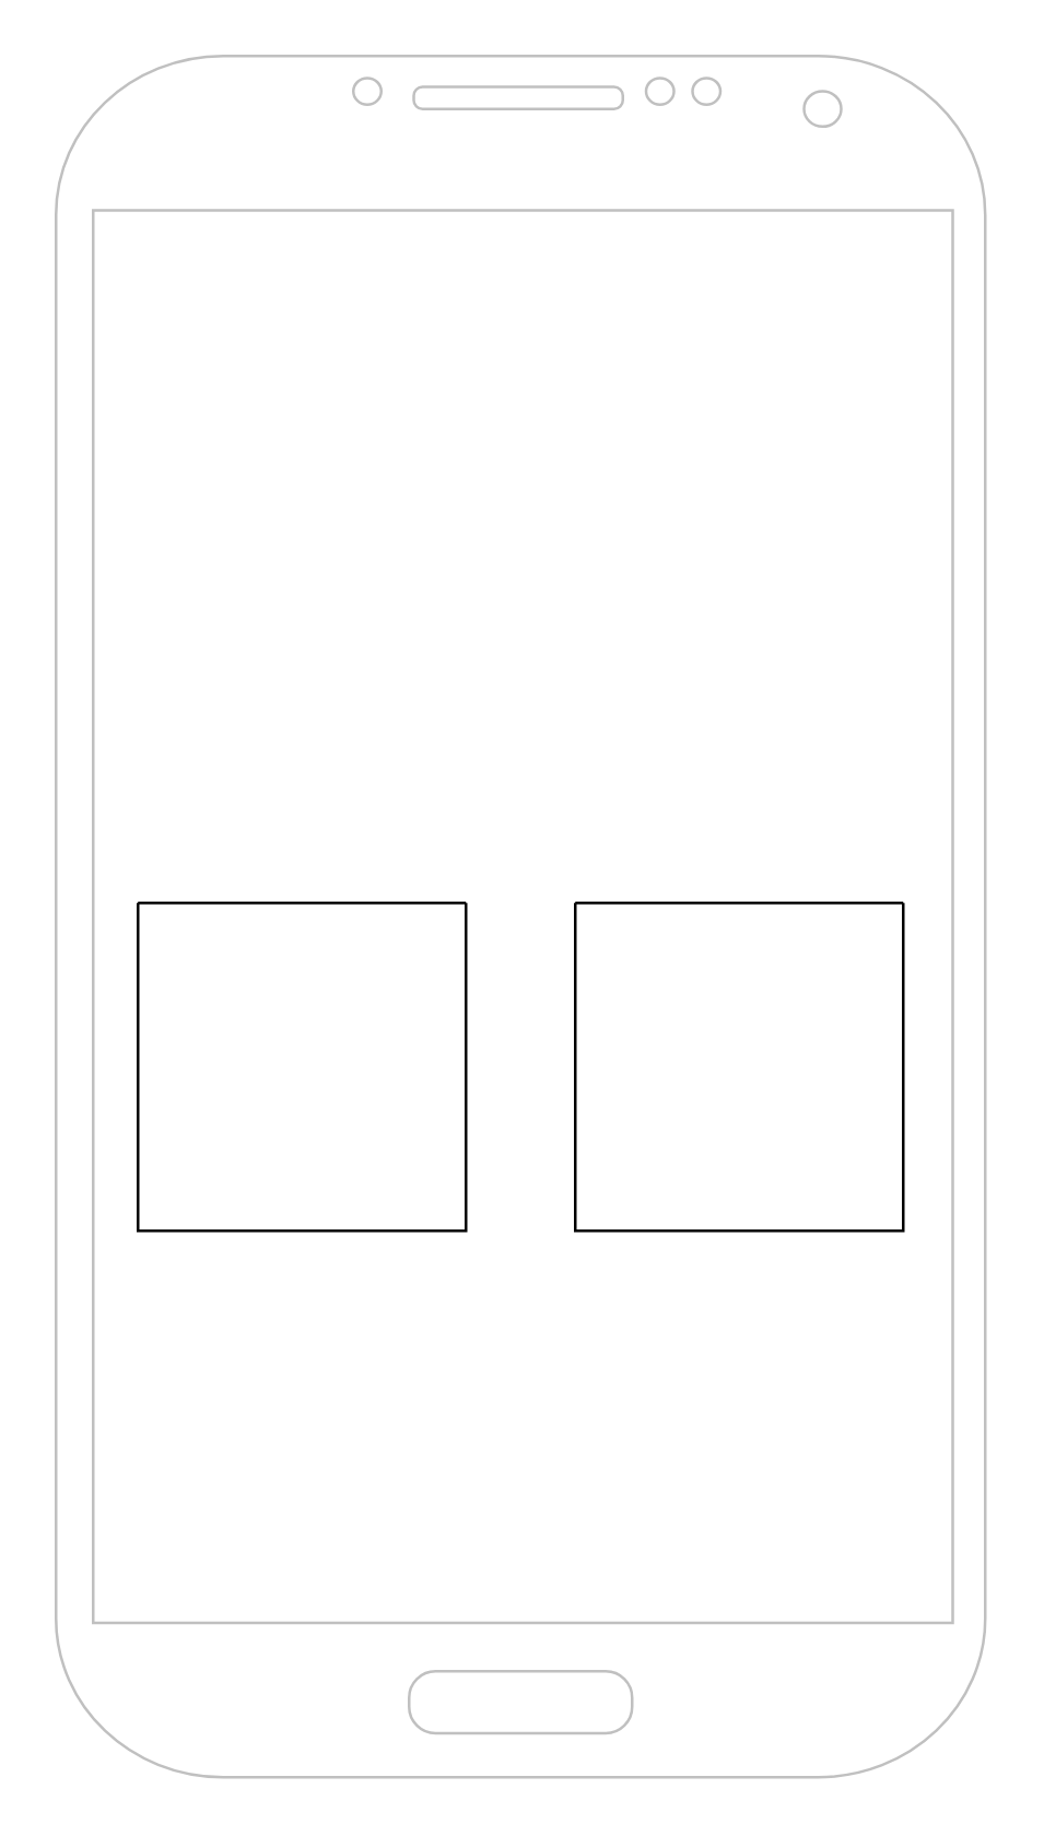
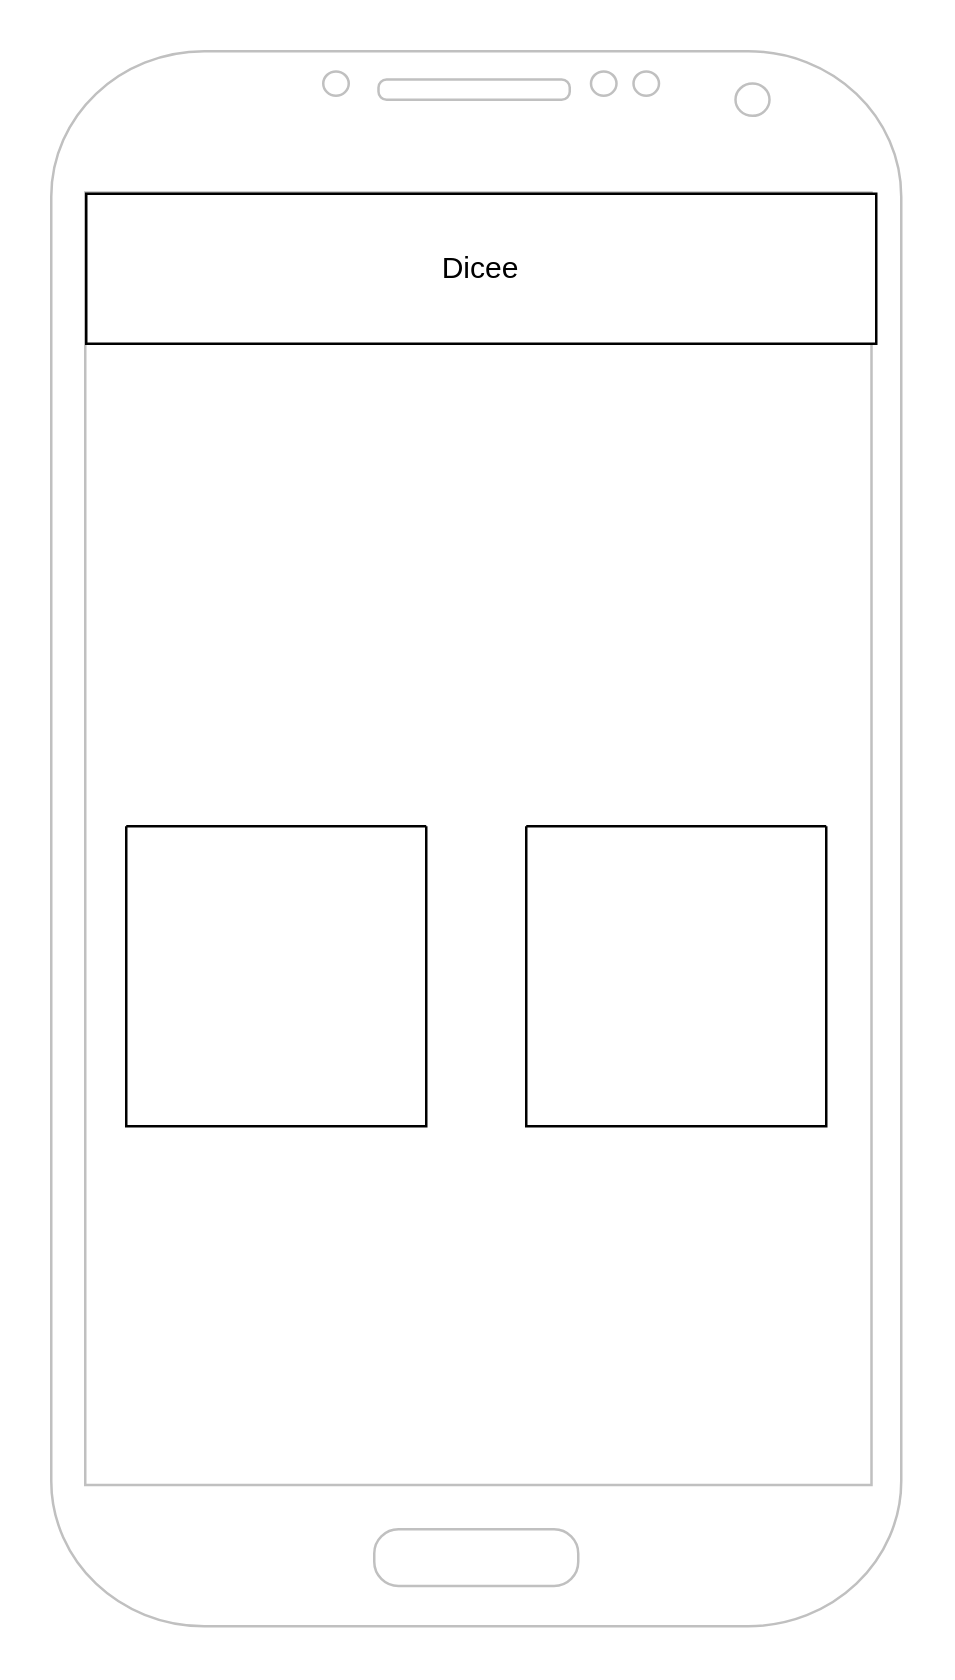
  <mxCell id="0" />
  <mxCell id="1" parent="0" />
  <mxCell id="2" value="" style="verticalLabelPosition=bottom;verticalAlign=top;html=1;shadow=0;dashed=0;strokeWidth=1;shape=mxgraph.android.phone2;strokeColor=#c0c0c0;" vertex="1" parent="1"><mxGeometry x="20" y="20" width="340" height="630" as="geometry" /></mxCell>
+ <mxCell id="3" value="Dicee" style="rounded=0;whiteSpace=wrap;html=1;" vertex="1" parent="1"><mxGeometry x="34" y="77" width="316" height="60" as="geometry" /></mxCell>
  <mxCell id="4" value="" style="swimlane;startSize=0;" vertex="1" parent="1"><mxGeometry x="50" y="330" width="120" height="120" as="geometry" /></mxCell>
  <mxCell id="5" value="" style="swimlane;startSize=0;" vertex="1" parent="1"><mxGeometry x="210" y="330" width="120" height="120" as="geometry" /></mxCell>
